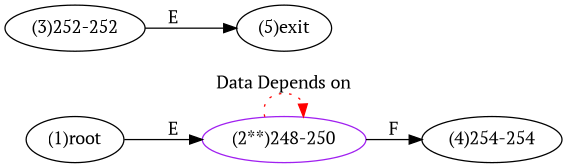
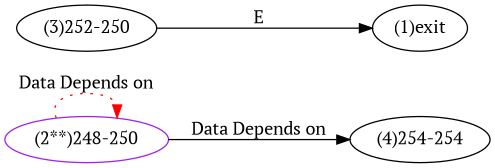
  digraph {
    fontname="PT Serif"
    rankdir=LR
    node [fontname="PT Serif"]
    edge [fontname="PT Serif"]
-   n1 [label="(1)root"]
    n2 [color=purple label="(2**)248-250"]
    n3 [label="(4)254-254"]
-   n4 [label="(3)252-252"]
-   n5 [label="(5)exit"]
-   n1 -> n2 [label=E]
+   n4 [label="(3)252-250"]
+   n5 [label="(1)exit"]
    n2 -> n2 [color=red label="Data Depends on" style=dotted]
-   n2 -> n3 [label=F]
+   n2 -> n3 [label="Data Depends on"]
    n4 -> n5 [label=E]
  }
